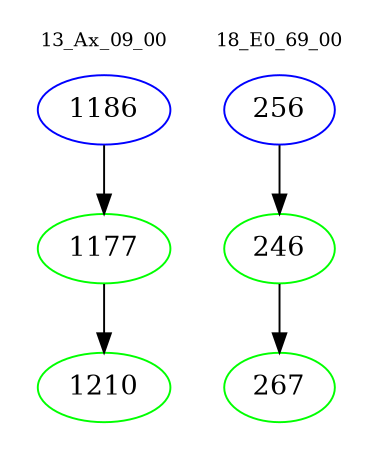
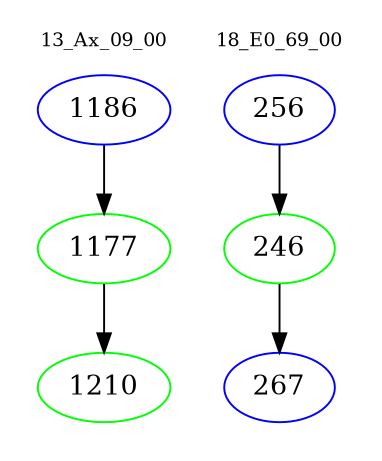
  digraph {
    node [color=green]
    edge [color=black]
    n1 [color=blue label=1186]
    n2 [label=1177]
    n3 [label=1210]
    n4 [color=blue label=256]
    n5 [label=246]
-   n6 [label=267]
+   n6 [color=blue label=267]
    subgraph cluster_1 {
      color=white
      fontsize=10
      label="13_Ax_09_00"
      n1
      n2
      n3
    }
    subgraph cluster_2 {
      color=white
      fontsize=10
      label="18_E0_69_00"
      n4
      n5
      n6
    }
    n1 -> n2
    n2 -> n3
    n4 -> n5
    n5 -> n6
  }
